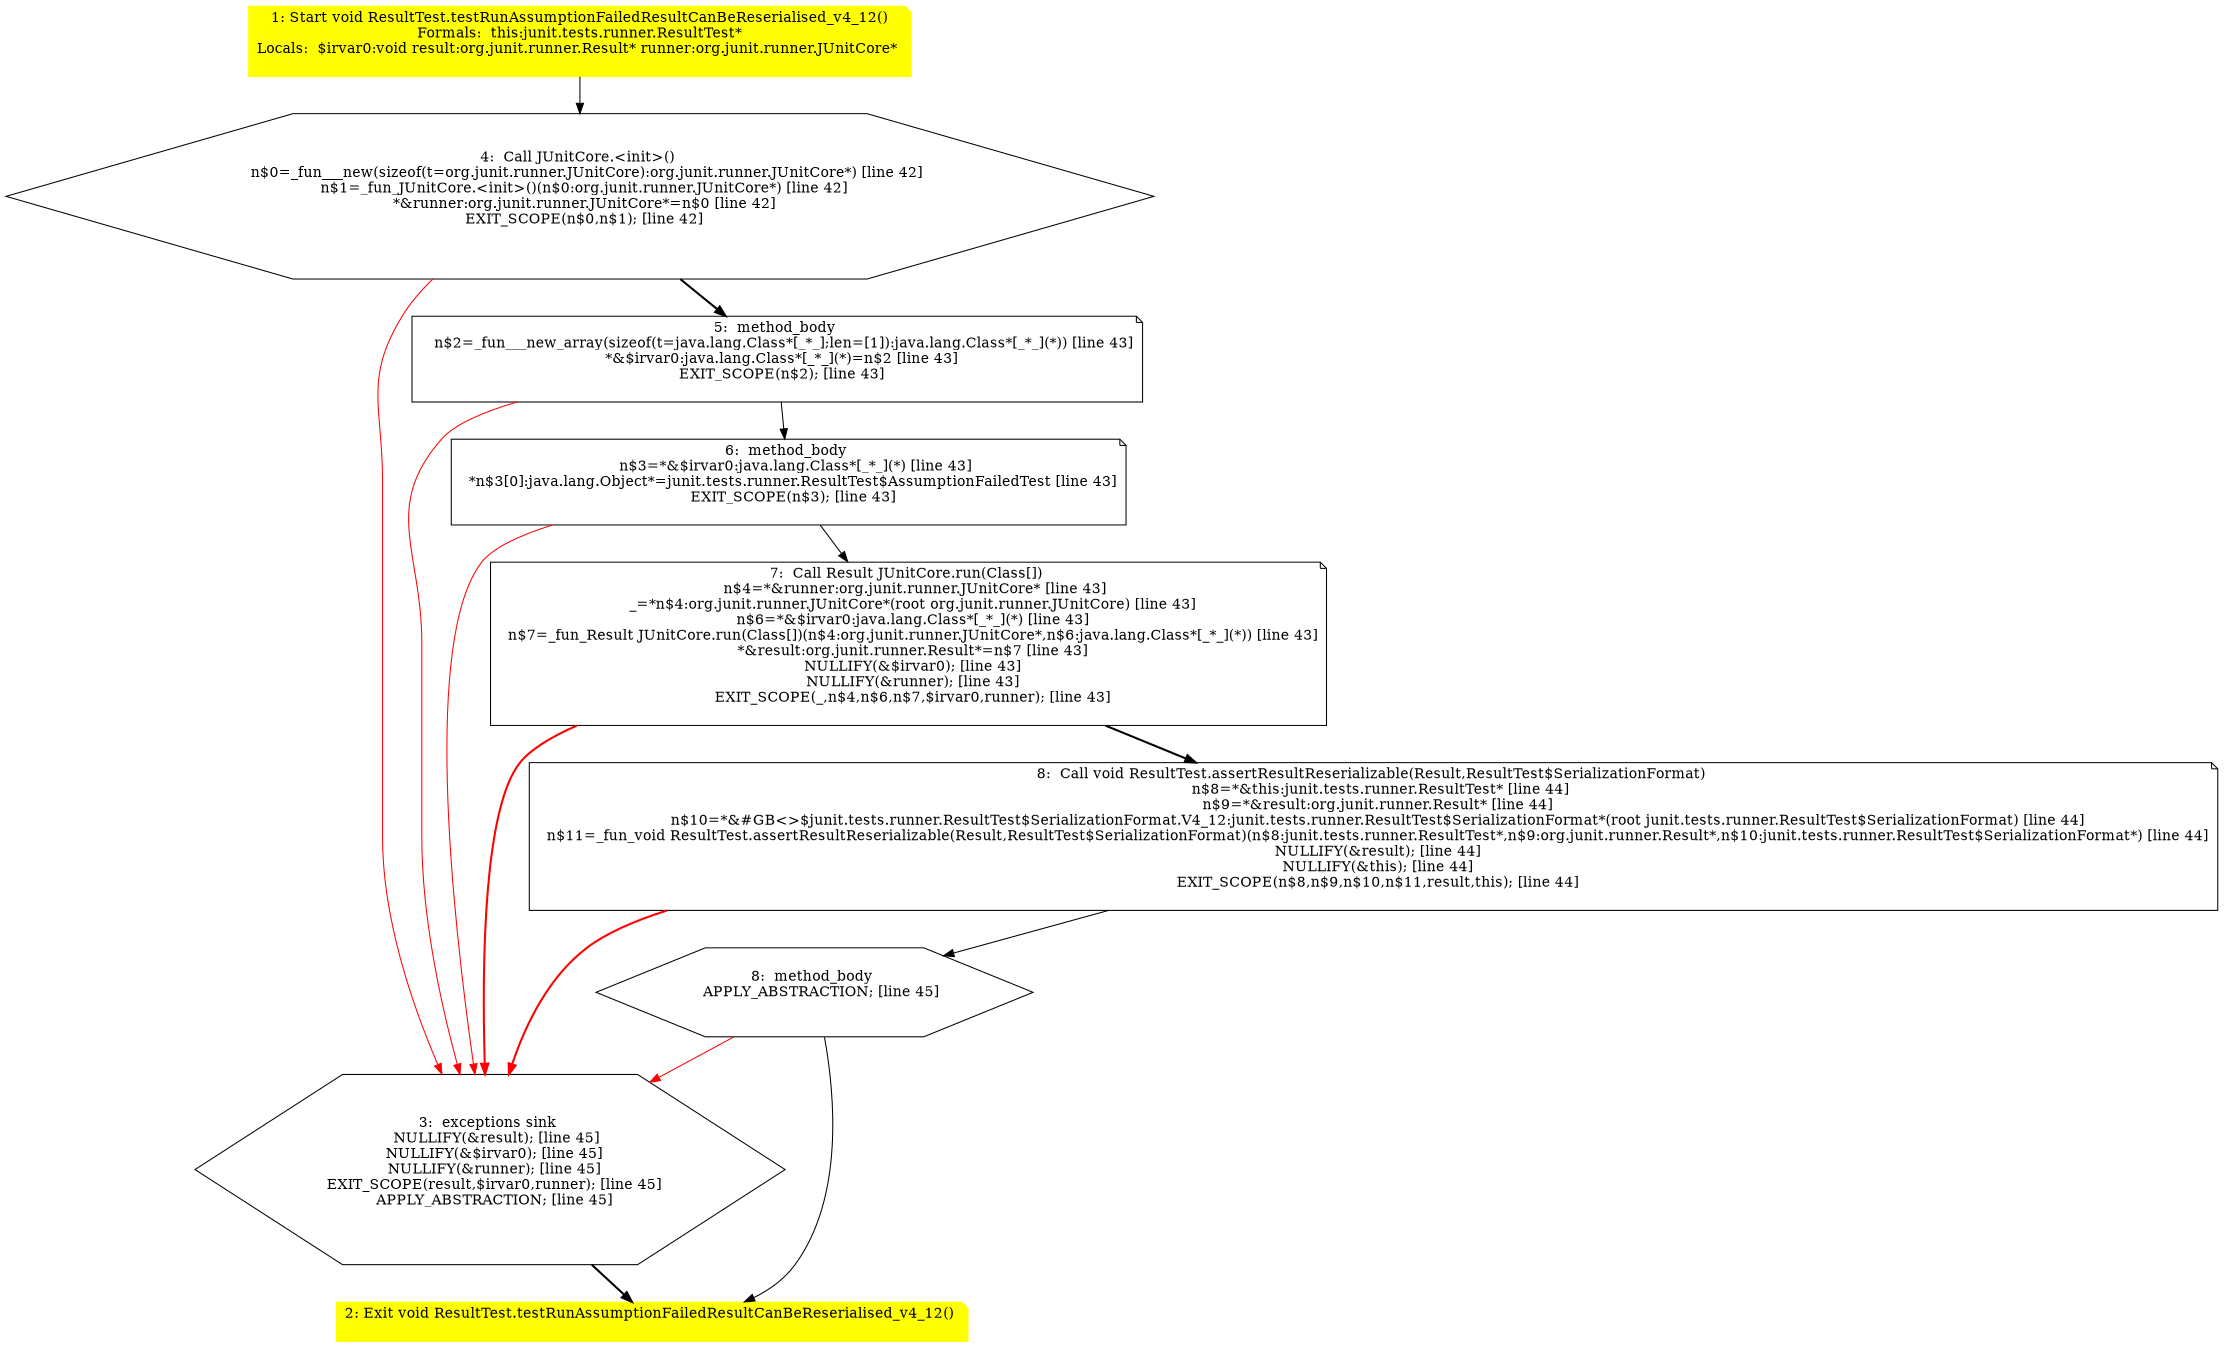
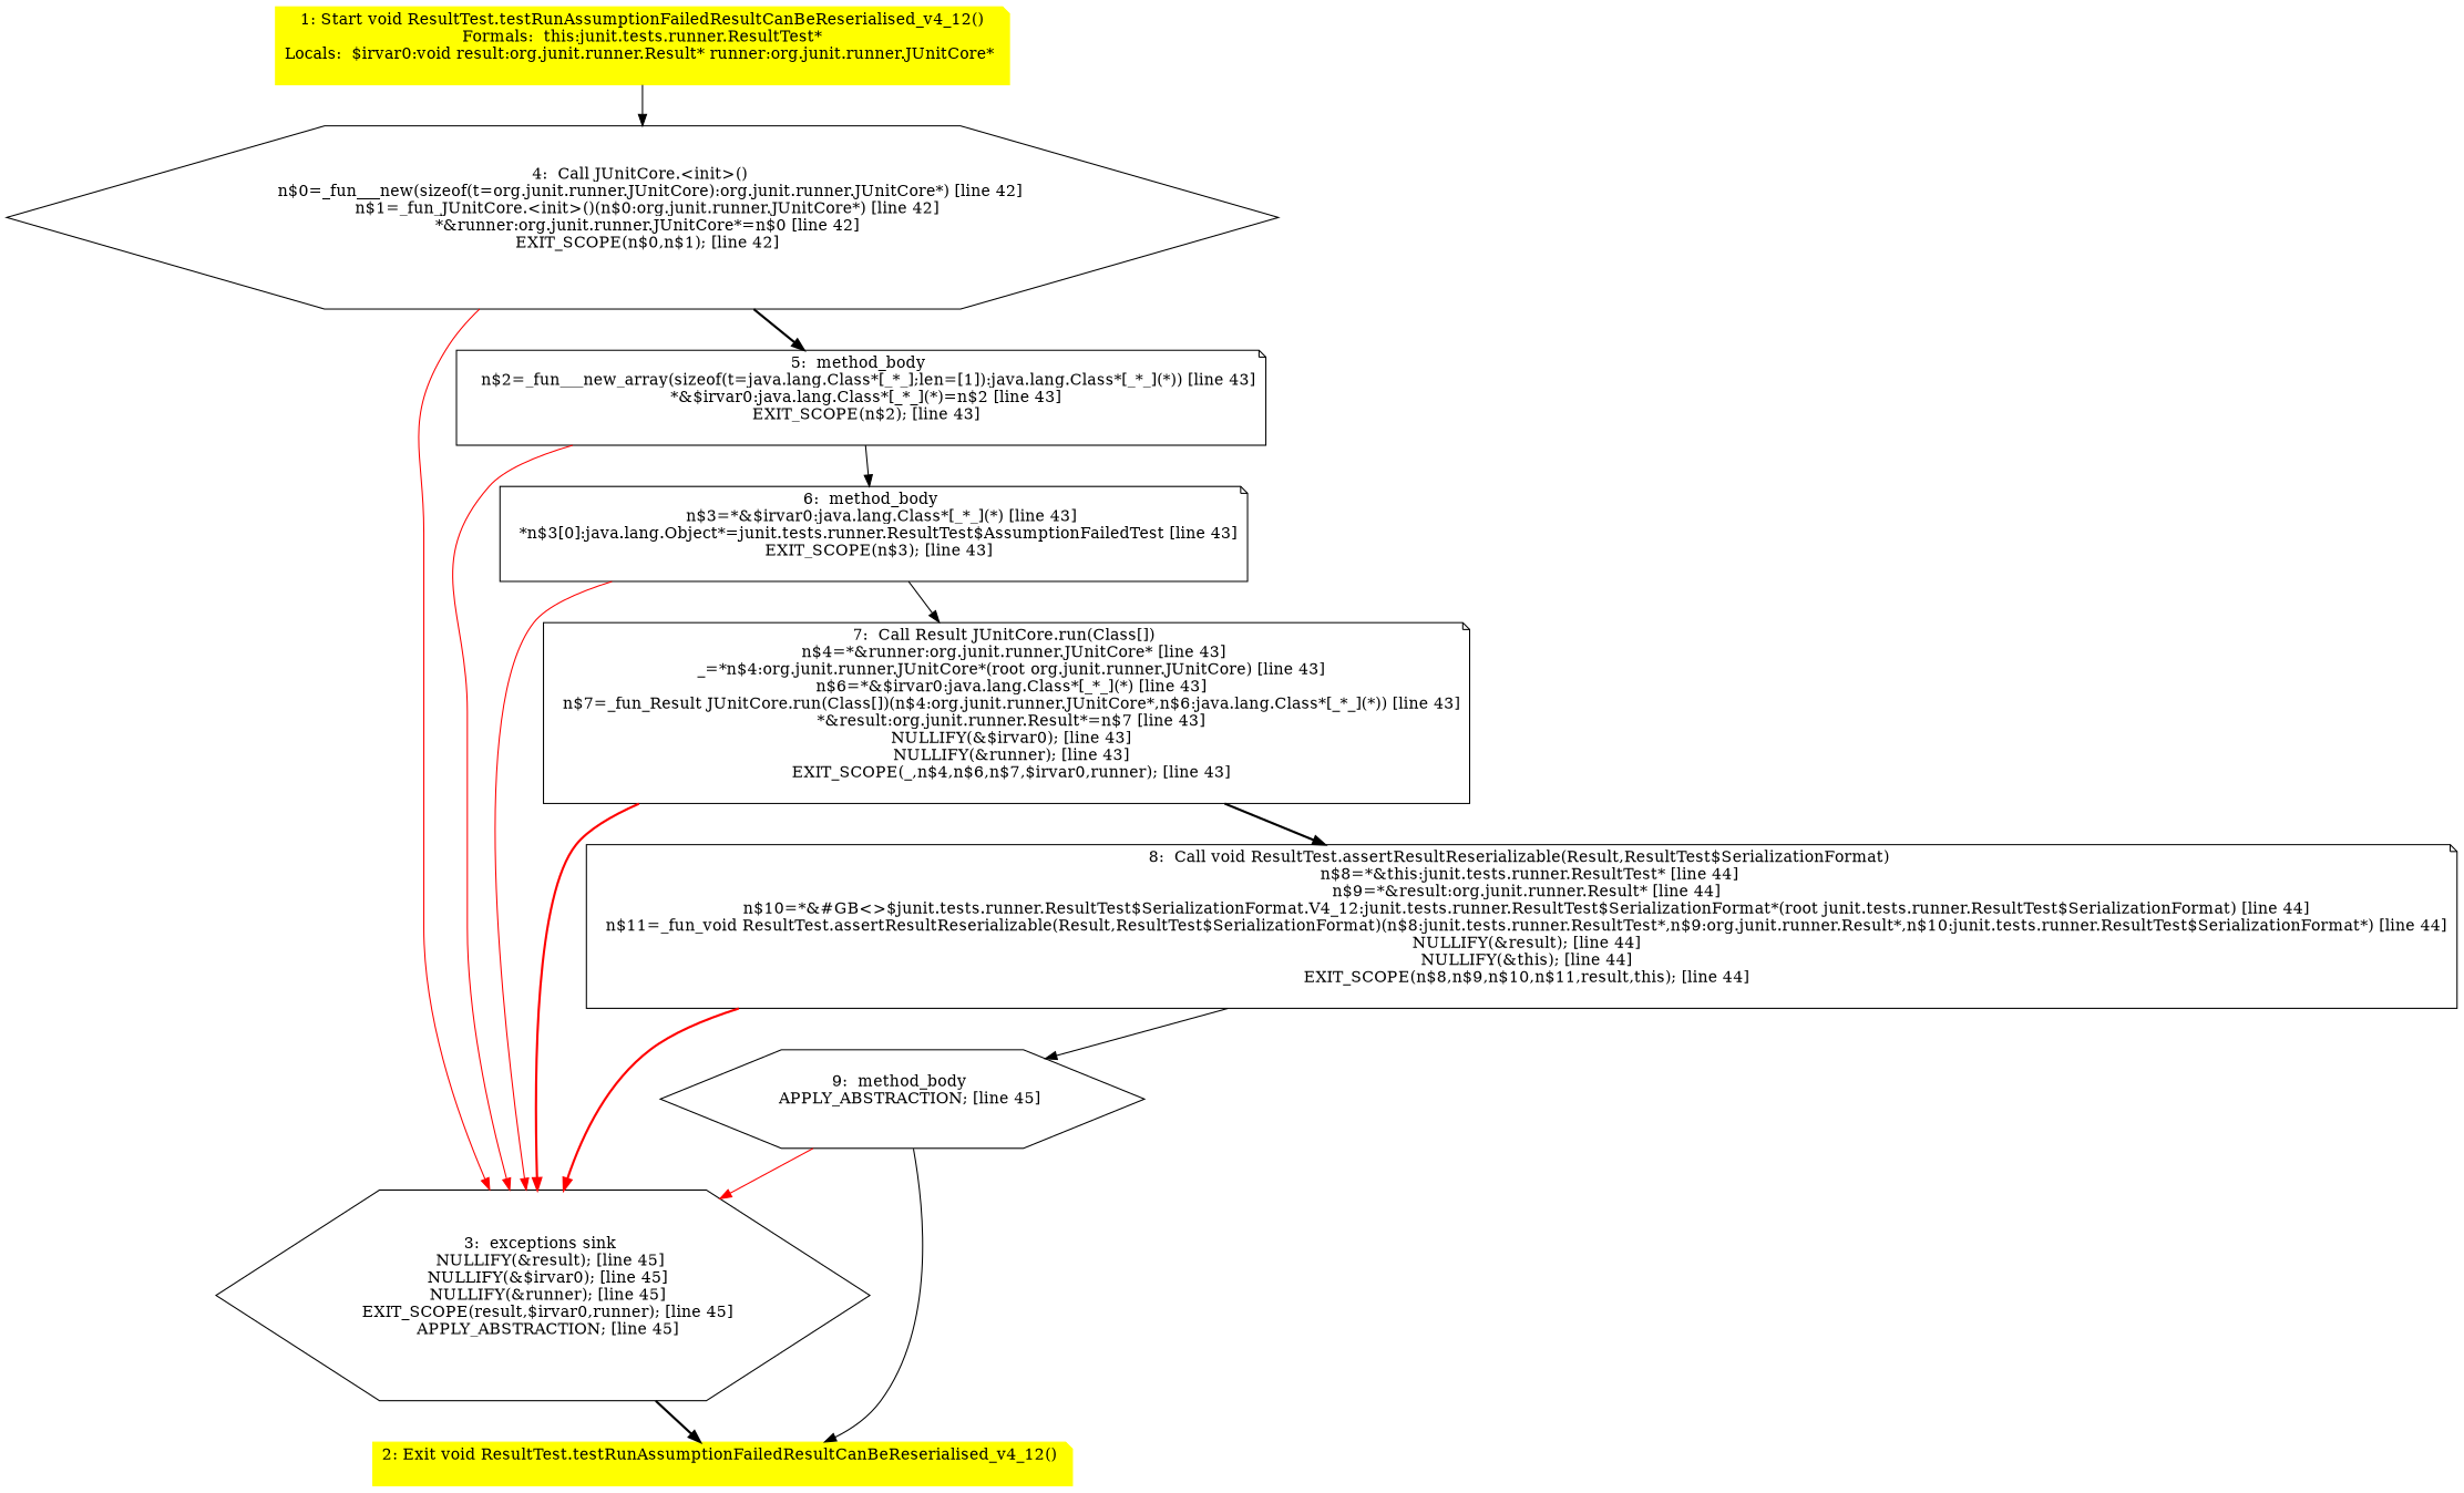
  digraph {
    node [shape=note]
    edge [style=solid]
    n1 [color=yellow label="1: Start void ResultTest.testRunAssumptionFailedResultCanBeReserialised_v4_12()\nFormals:  this:junit.tests.runner.ResultTest*\nLocals:  $irvar0:void result:org.junit.runner.Result* runner:org.junit.runner.JUnitCore* \n  " style=filled]
    n2 [label="4:  Call JUnitCore.<init>() \n   n$0=_fun___new(sizeof(t=org.junit.runner.JUnitCore):org.junit.runner.JUnitCore*) [line 42]\n  n$1=_fun_JUnitCore.<init>()(n$0:org.junit.runner.JUnitCore*) [line 42]\n  *&runner:org.junit.runner.JUnitCore*=n$0 [line 42]\n  EXIT_SCOPE(n$0,n$1); [line 42]\n " shape=hexagon]
    n3 [label="3:  exceptions sink \n   NULLIFY(&result); [line 45]\n  NULLIFY(&$irvar0); [line 45]\n  NULLIFY(&runner); [line 45]\n  EXIT_SCOPE(result,$irvar0,runner); [line 45]\n  APPLY_ABSTRACTION; [line 45]\n " shape=hexagon]
    n4 [label="5:  method_body \n   n$2=_fun___new_array(sizeof(t=java.lang.Class*[_*_];len=[1]):java.lang.Class*[_*_](*)) [line 43]\n  *&$irvar0:java.lang.Class*[_*_](*)=n$2 [line 43]\n  EXIT_SCOPE(n$2); [line 43]\n "]
    n5 [color=yellow label="2: Exit void ResultTest.testRunAssumptionFailedResultCanBeReserialised_v4_12() \n  " style=filled]
    n6 [label="6:  method_body \n   n$3=*&$irvar0:java.lang.Class*[_*_](*) [line 43]\n  *n$3[0]:java.lang.Object*=junit.tests.runner.ResultTest$AssumptionFailedTest [line 43]\n  EXIT_SCOPE(n$3); [line 43]\n "]
    n7 [label="7:  Call Result JUnitCore.run(Class[]) \n   n$4=*&runner:org.junit.runner.JUnitCore* [line 43]\n  _=*n$4:org.junit.runner.JUnitCore*(root org.junit.runner.JUnitCore) [line 43]\n  n$6=*&$irvar0:java.lang.Class*[_*_](*) [line 43]\n  n$7=_fun_Result JUnitCore.run(Class[])(n$4:org.junit.runner.JUnitCore*,n$6:java.lang.Class*[_*_](*)) [line 43]\n  *&result:org.junit.runner.Result*=n$7 [line 43]\n  NULLIFY(&$irvar0); [line 43]\n  NULLIFY(&runner); [line 43]\n  EXIT_SCOPE(_,n$4,n$6,n$7,$irvar0,runner); [line 43]\n "]
    n8 [label="8:  Call void ResultTest.assertResultReserializable(Result,ResultTest$SerializationFormat) \n   n$8=*&this:junit.tests.runner.ResultTest* [line 44]\n  n$9=*&result:org.junit.runner.Result* [line 44]\n  n$10=*&#GB<>$junit.tests.runner.ResultTest$SerializationFormat.V4_12:junit.tests.runner.ResultTest$SerializationFormat*(root junit.tests.runner.ResultTest$SerializationFormat) [line 44]\n  n$11=_fun_void ResultTest.assertResultReserializable(Result,ResultTest$SerializationFormat)(n$8:junit.tests.runner.ResultTest*,n$9:org.junit.runner.Result*,n$10:junit.tests.runner.ResultTest$SerializationFormat*) [line 44]\n  NULLIFY(&result); [line 44]\n  NULLIFY(&this); [line 44]\n  EXIT_SCOPE(n$8,n$9,n$10,n$11,result,this); [line 44]\n "]
-   n9 [label="8:  method_body \n   APPLY_ABSTRACTION; [line 45]\n " shape=hexagon]
+   n9 [label="9:  method_body \n   APPLY_ABSTRACTION; [line 45]\n " shape=hexagon]
    n1 -> n2
    n2 -> n3 [color=red]
    n2 -> n4 [style=bold]
    n3 -> n5 [style=bold]
    n4 -> n3 [color=red]
    n4 -> n6
    n6 -> n3 [color=red]
    n6 -> n7
    n7 -> n3 [color=red style=bold]
    n7 -> n8 [style=bold]
    n8 -> n3 [color=red style=bold]
    n8 -> n9
    n9 -> n3 [color=red]
    n9 -> n5
  }
